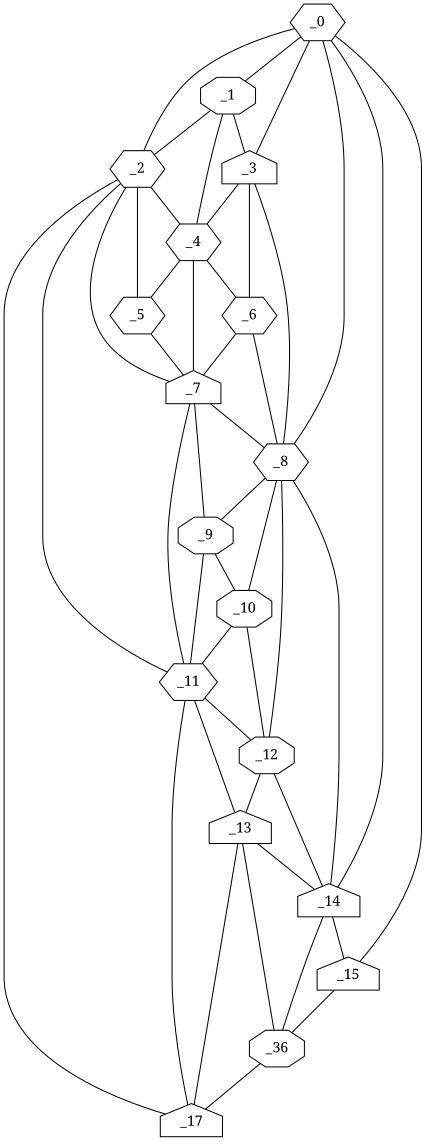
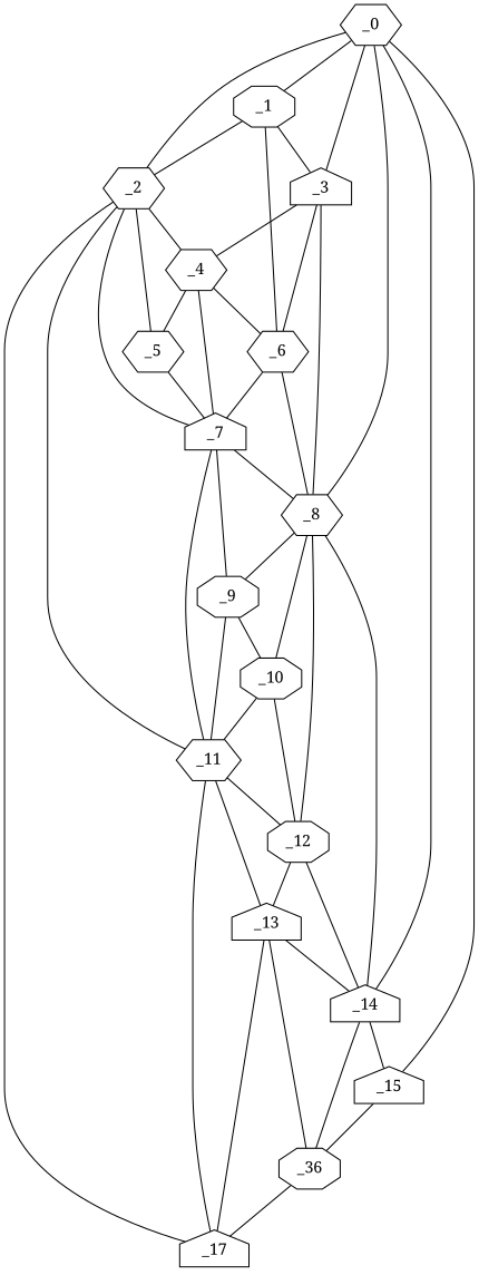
  graph {
    fontname="Noto Serif"
    node [fontname="Noto Serif" shape=hexagon x=14 y=67]
    edge [fontname="Noto Serif" valence=2]
    _0 [x=5 y=57]
    _1 [shape=octagon y=69]
    _2 [y=83]
    _3 [shape=house x=35 y=55]
    _8 [x=59 y=52]
    _14 [shape=house x=97 y=46]
    _15 [shape=house x=114 y=43]
    _4 [x=41]
    _5 [x=44 y=71]
    _7 [shape=house x=53 y=70]
    _11 [x=79]
    _17 [shape=house x=125 y=68]
    _6 [x=47 y=56]
    _9 [shape=octagon x=64 y=68]
    _10 [shape=octagon x=71]
    _12 [shape=octagon x=84 y=49]
    n17 [label=_36 shape=octagon x=124 y=53]
    _13 [shape=house x=90 y=64]
    _0 -- _1
    _0 -- _2 [valence=1]
    _0 -- _3 [valence=1]
    _0 -- _8
    _0 -- _14
    _0 -- _15 [valence=1]
    _1 -- _2
    _1 -- _3
-   _1 -- _4
+   _1 -- _6
    _2 -- _4
    _2 -- _5 [valence=1]
    _2 -- _7 [valence=1]
    _2 -- _11
    _2 -- _17 [valence=1]
    _3 -- _8
    _3 -- _4
    _3 -- _6
    _8 -- _14
    _8 -- _9
    _8 -- _10
    _8 -- _12 [valence=1]
    _14 -- _15 [valence=1]
    _14 -- n17
    _15 -- n17 [valence=1]
    _4 -- _5
    _4 -- _7
    _4 -- _6
    _5 -- _7
    _7 -- _8 [valence=1]
    _7 -- _11 [valence=1]
    _7 -- _9
    _11 -- _17 [valence=1]
    _11 -- _12 [valence=1]
    _11 -- _13
    _6 -- _8
    _6 -- _7
    _9 -- _11
    _9 -- _10
    _10 -- _11
    _10 -- _12
    _12 -- _14 [valence=1]
    _12 -- _13
    n17 -- _17 [valence=1]
    _13 -- _14
    _13 -- _17
    _13 -- n17 [valence=1]
  }
